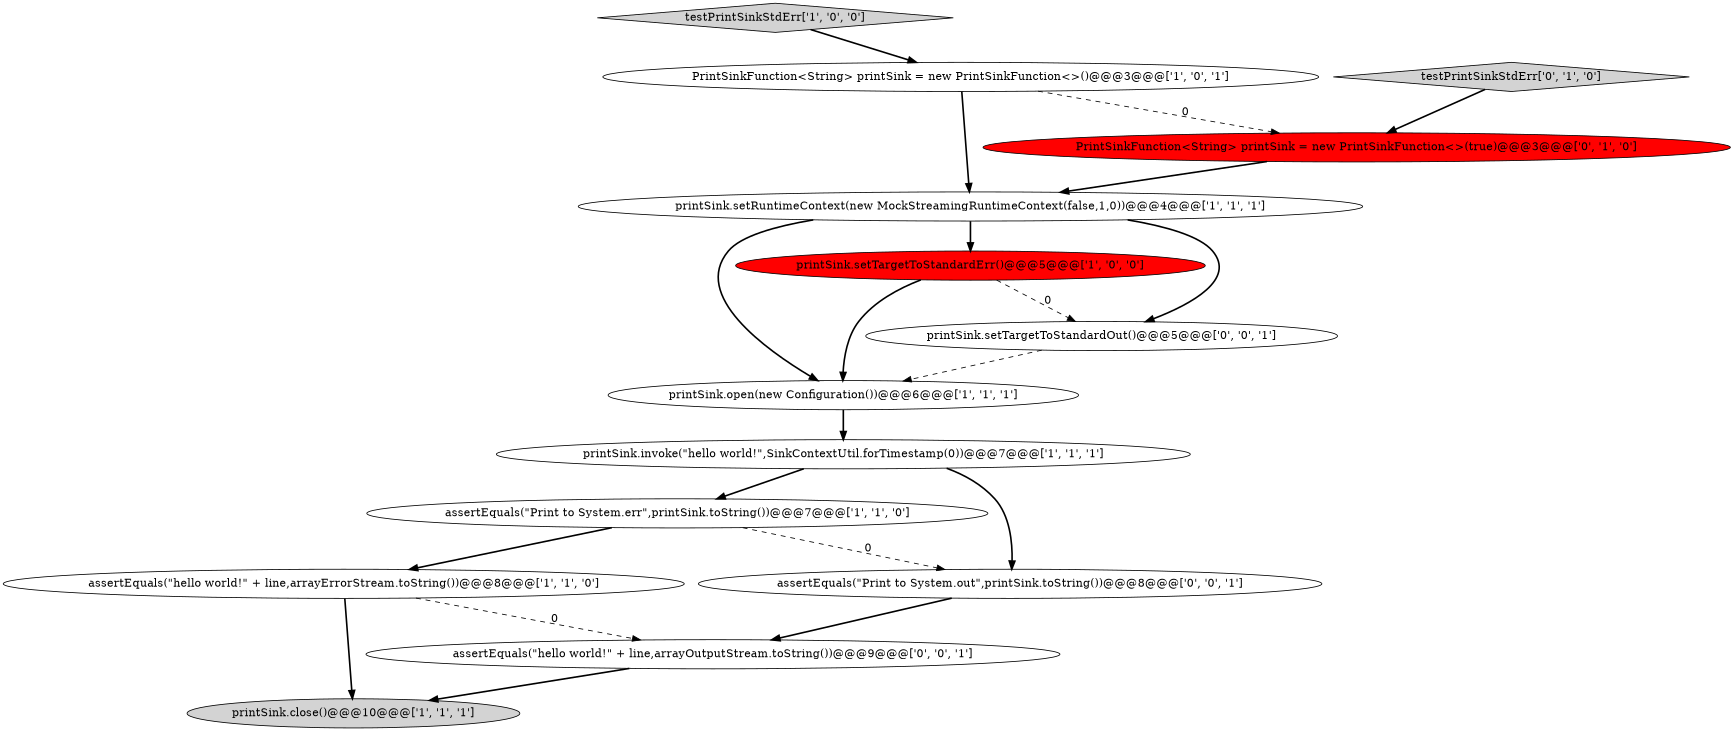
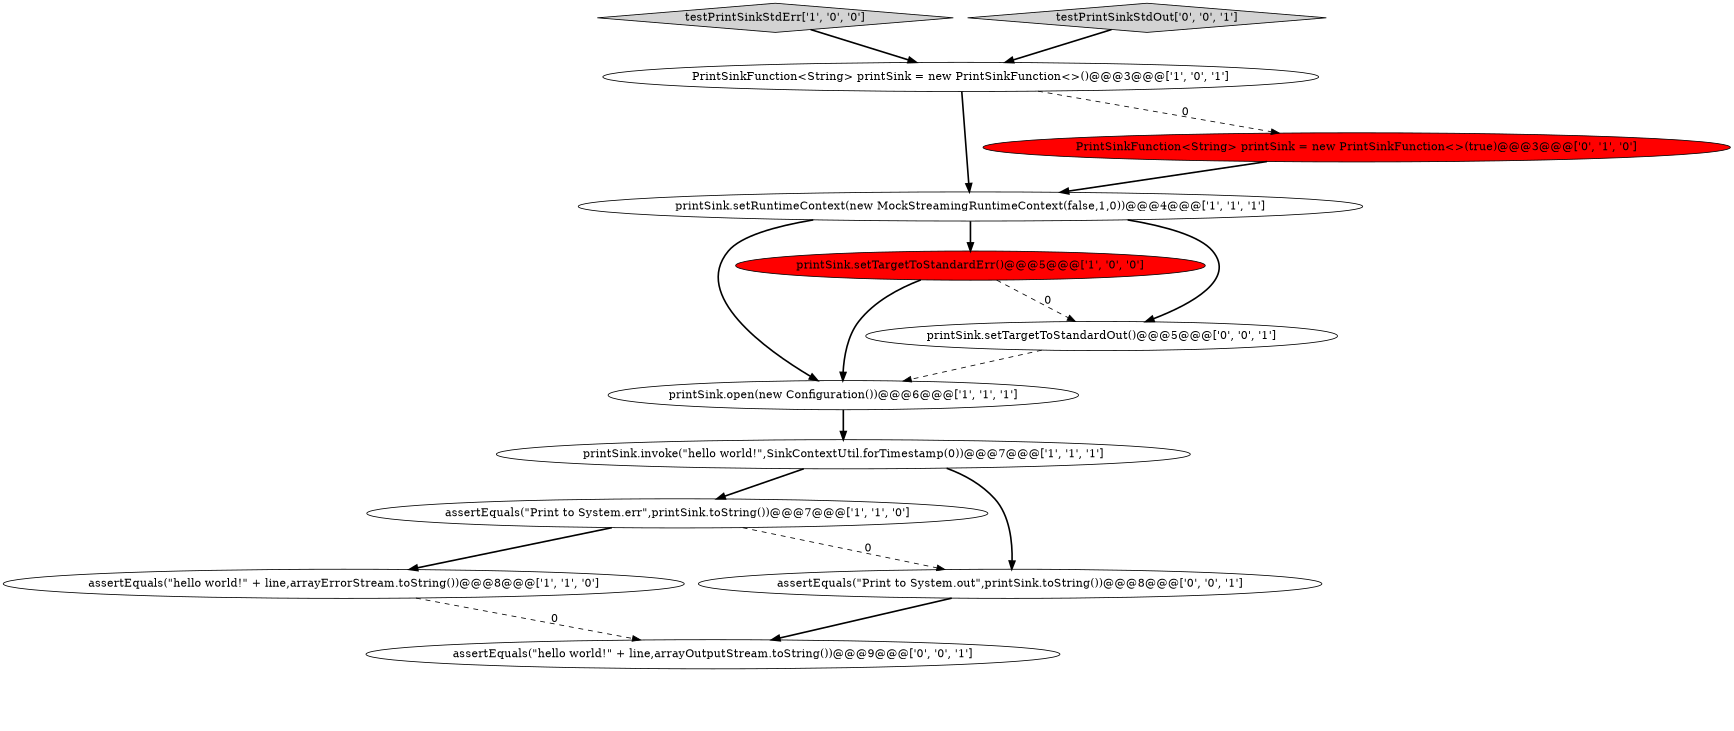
  digraph {
    node [fillcolor=white shape=ellipse style=filled]
    edge [style=bold]
    n1 [fillcolor=lightgray label="testPrintSinkStdErr['1', '0', '0']" shape=diamond]
    n2 [label="PrintSinkFunction<String> printSink = new PrintSinkFunction<>()@@@3@@@['1', '0', '1']"]
    n3 [label="printSink.setRuntimeContext(new MockStreamingRuntimeContext(false,1,0))@@@4@@@['1', '1', '1']"]
    n4 [fillcolor=red label="PrintSinkFunction<String> printSink = new PrintSinkFunction<>(true)@@@3@@@['0', '1', '0']"]
-   n6 [fillcolor=lightgray label="printSink.close()@@@10@@@['1', '1', '1']"]
+   n5 [fillcolor=lightgray label="testPrintSinkStdOut['0', '0', '1']" shape=diamond]
    n7 [fillcolor=red label="printSink.setTargetToStandardErr()@@@5@@@['1', '0', '0']"]
    n8 [label="printSink.open(new Configuration())@@@6@@@['1', '1', '1']"]
    n9 [label="printSink.setTargetToStandardOut()@@@5@@@['0', '0', '1']"]
    n10 [label="printSink.invoke(\"hello world!\",SinkContextUtil.forTimestamp(0))@@@7@@@['1', '1', '1']"]
    n11 [label="assertEquals(\"Print to System.err\",printSink.toString())@@@7@@@['1', '1', '0']"]
    n12 [label="assertEquals(\"Print to System.out\",printSink.toString())@@@8@@@['0', '0', '1']"]
    n13 [label="assertEquals(\"hello world!\" + line,arrayErrorStream.toString())@@@8@@@['1', '1', '0']"]
    n14 [label="assertEquals(\"hello world!\" + line,arrayOutputStream.toString())@@@9@@@['0', '0', '1']"]
-   n15 [fillcolor=lightgray label="testPrintSinkStdErr['0', '1', '0']" shape=diamond]
    n1 -> n2
    n2 -> n3
    n2 -> n4 [label=0 style=dashed]
    n3 -> n7
    n3 -> n8
    n3 -> n9
    n4 -> n3
+   n5 -> n2
    n7 -> n8
    n7 -> n9 [label=0 style=dashed]
    n8 -> n10
    n9 -> n8 [style=dashed]
    n10 -> n11
    n10 -> n12
    n11 -> n12 [label=0 style=dashed]
    n11 -> n13
    n12 -> n14
-   n13 -> n6
    n13 -> n14 [label=0 style=dashed]
-   n14 -> n6
-   n15 -> n4
  }
